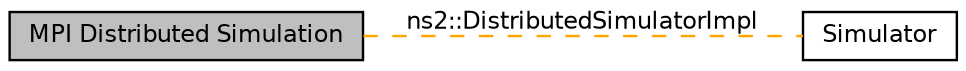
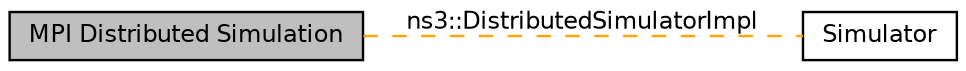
  digraph {
    rankdir=LR
    node [color=black fontname=Helvetica fontsize=10 shape=record style=filled]
    n1 [fillcolor=white height=0.2 label=Simulator width=0.4]
    n2 [fillcolor=grey75 fontcolor=black height=0.2 label="MPI Distributed Simulation" width=0.4]
-   n2 -> n1 [color=orange dir=none fontname=Helvetica fontsize=10 label="ns2::DistributedSimulatorImpl" labelfontname=Helvetica labelfontsize=10 shape=plaintext style=dashed]
+   n2 -> n1 [color=orange dir=none fontname=Helvetica fontsize=10 label="ns3::DistributedSimulatorImpl" labelfontname=Helvetica labelfontsize=10 shape=plaintext style=dashed]
  }
